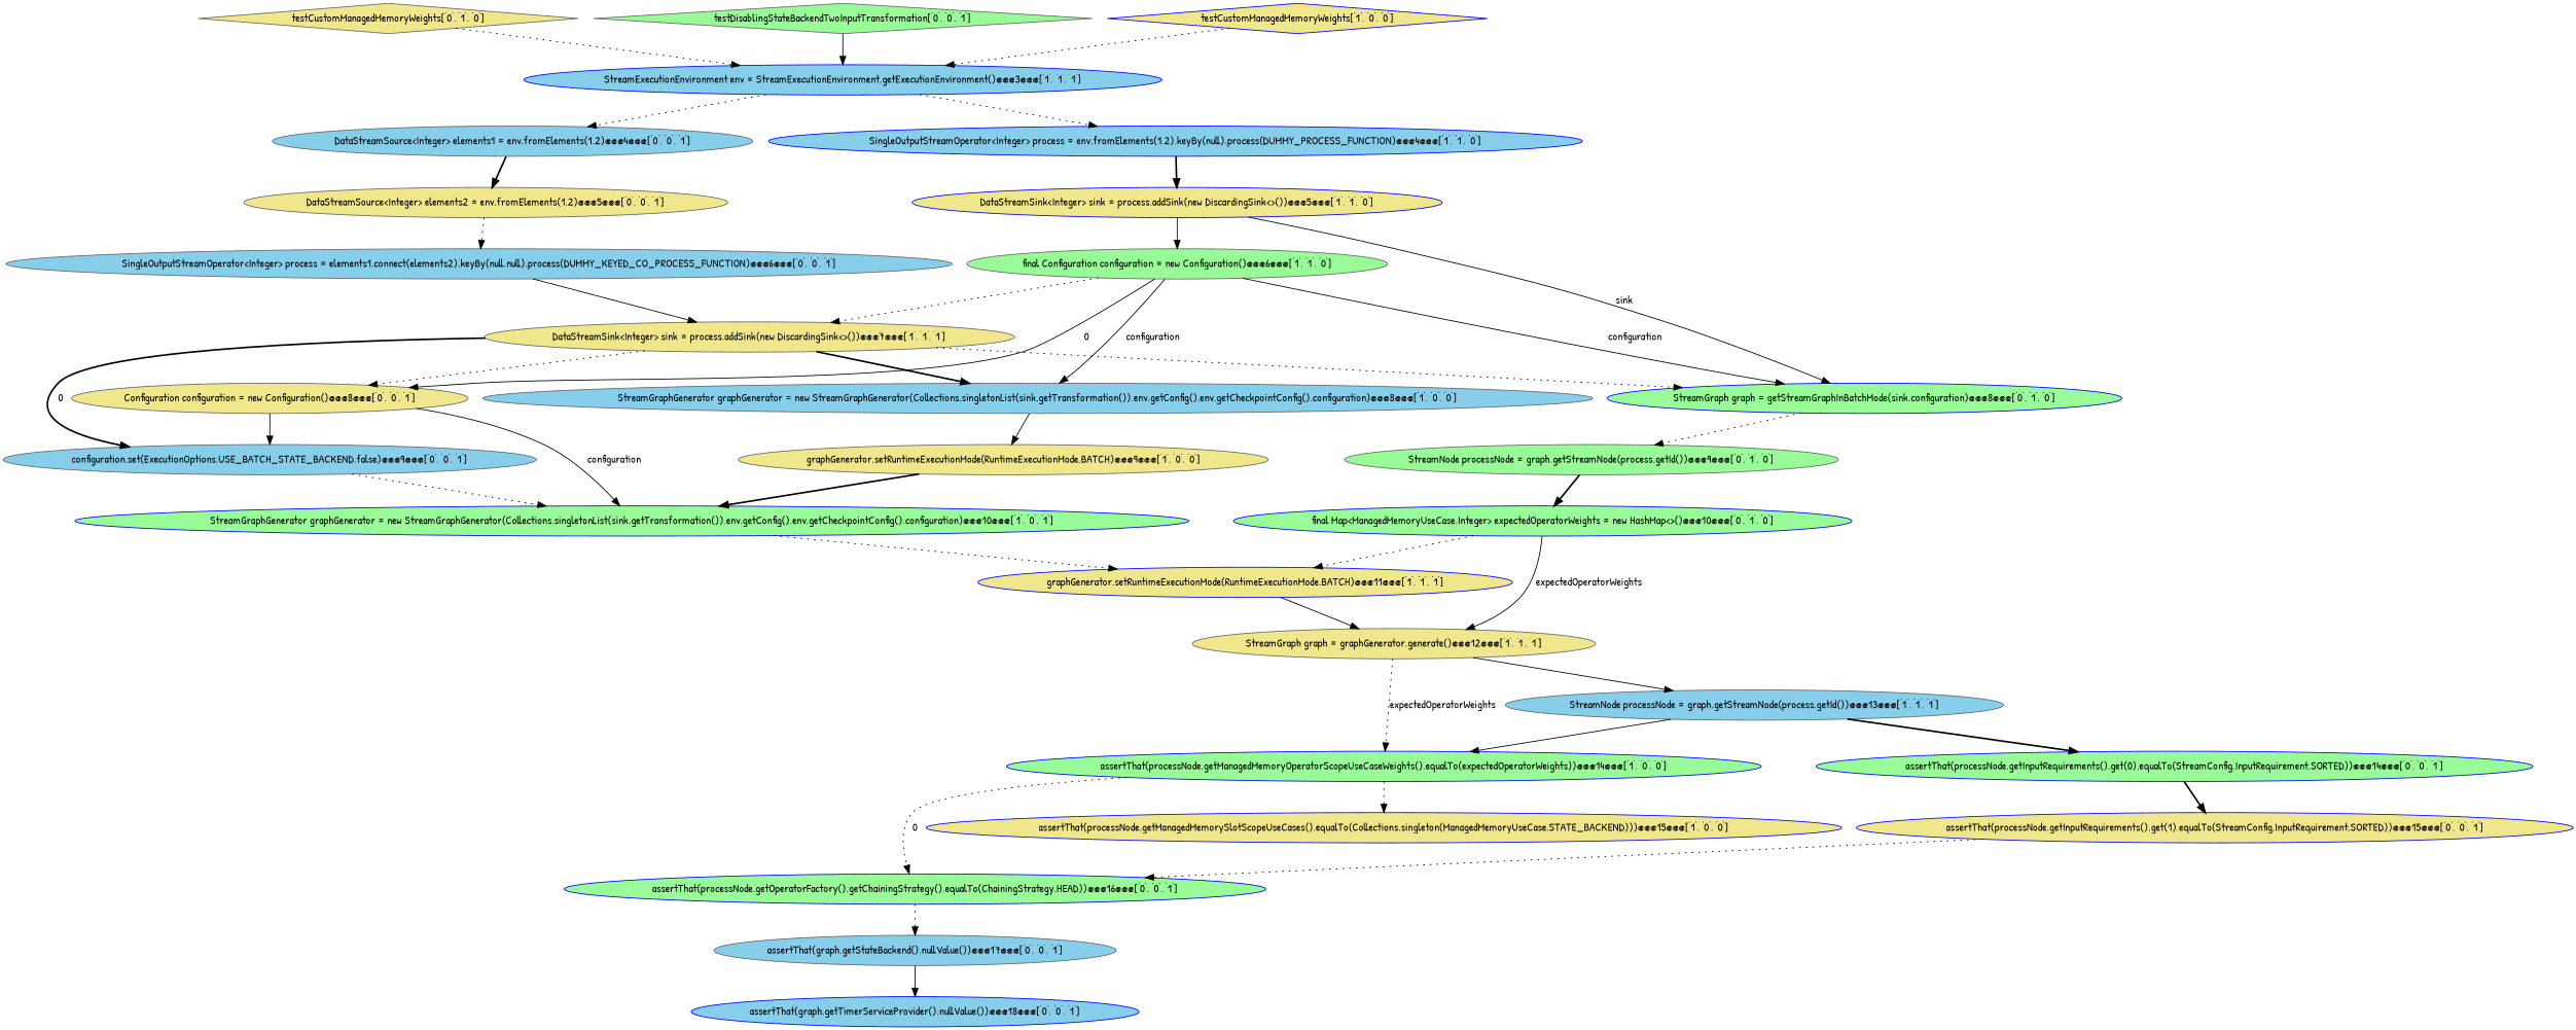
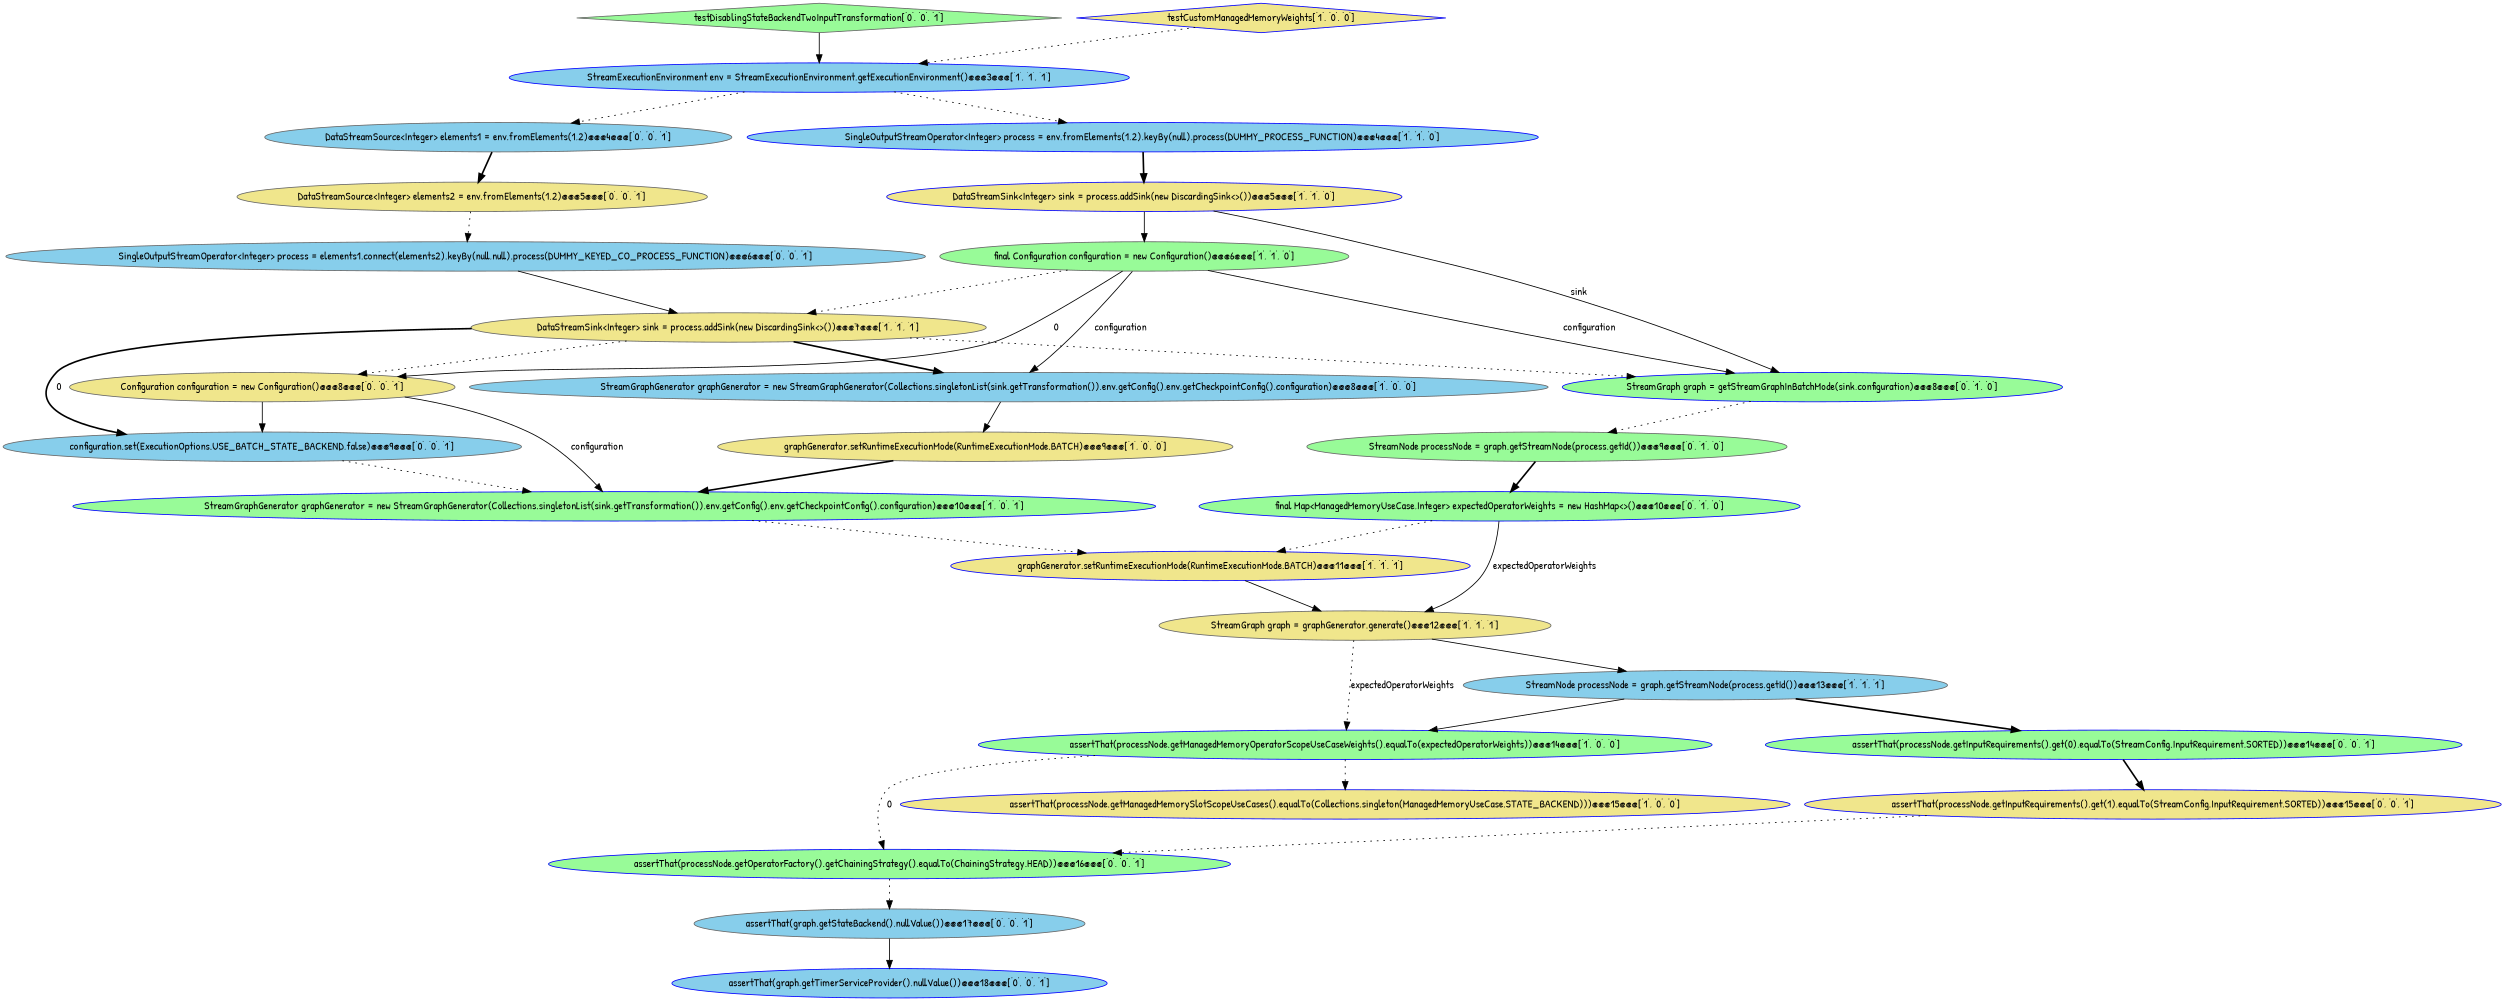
  digraph {
    fontname="Patrick Hand"
    node [fillcolor=khaki shape=ellipse style=filled color=gray40 fontname="Patrick Hand"]
    edge [style=dotted fontname="Patrick Hand"]
    n1 [fillcolor=skyblue label="SingleOutputStreamOperator<Integer> process = elements1.connect(elements2).keyBy(null,null).process(DUMMY_KEYED_CO_PROCESS_FUNCTION)@@@6@@@['0', '0', '1']"]
    n2 [label="DataStreamSink<Integer> sink = process.addSink(new DiscardingSink<>())@@@7@@@['1', '1', '1']"]
    n3 [label="StreamGraph graph = graphGenerator.generate()@@@12@@@['1', '1', '1']"]
    n4 [fillcolor=palegreen label="assertThat(processNode.getManagedMemoryOperatorScopeUseCaseWeights(),equalTo(expectedOperatorWeights))@@@14@@@['1', '0', '0']" color=blue]
    n5 [fillcolor=skyblue label="StreamNode processNode = graph.getStreamNode(process.getId())@@@13@@@['1', '1', '1']"]
    n6 [label="DataStreamSource<Integer> elements2 = env.fromElements(1,2)@@@5@@@['0', '0', '1']"]
    n7 [label="DataStreamSink<Integer> sink = process.addSink(new DiscardingSink<>())@@@5@@@['1', '1', '0']" color=blue]
    n8 [fillcolor=palegreen label="final Configuration configuration = new Configuration()@@@6@@@['1', '1', '0']"]
    n9 [fillcolor=palegreen label="StreamGraph graph = getStreamGraphInBatchMode(sink,configuration)@@@8@@@['0', '1', '0']" color=blue]
    n10 [label="Configuration configuration = new Configuration()@@@8@@@['0', '0', '1']"]
    n11 [fillcolor=skyblue label="StreamGraphGenerator graphGenerator = new StreamGraphGenerator(Collections.singletonList(sink.getTransformation()),env.getConfig(),env.getCheckpointConfig(),configuration)@@@8@@@['1', '0', '0']"]
    n12 [fillcolor=palegreen label="StreamNode processNode = graph.getStreamNode(process.getId())@@@9@@@['0', '1', '0']"]
    n13 [fillcolor=palegreen label="final Map<ManagedMemoryUseCase,Integer> expectedOperatorWeights = new HashMap<>()@@@10@@@['0', '1', '0']" color=blue]
-   n14 [label="testCustomManagedMemoryWeights['0', '1', '0']" shape=diamond]
    n15 [fillcolor=skyblue label="StreamExecutionEnvironment env = StreamExecutionEnvironment.getExecutionEnvironment()@@@3@@@['1', '1', '1']" color=blue]
    n16 [label="graphGenerator.setRuntimeExecutionMode(RuntimeExecutionMode.BATCH)@@@11@@@['1', '1', '1']" color=blue]
    n17 [fillcolor=skyblue label="assertThat(graph.getTimerServiceProvider(),nullValue())@@@18@@@['0', '0', '1']" color=blue]
    n18 [fillcolor=palegreen label="assertThat(processNode.getOperatorFactory().getChainingStrategy(),equalTo(ChainingStrategy.HEAD))@@@16@@@['0', '0', '1']" color=blue]
    n19 [label="assertThat(processNode.getManagedMemorySlotScopeUseCases(),equalTo(Collections.singleton(ManagedMemoryUseCase.STATE_BACKEND)))@@@15@@@['1', '0', '0']" color=blue]
    n20 [fillcolor=skyblue label="assertThat(graph.getStateBackend(),nullValue())@@@17@@@['0', '0', '1']"]
    n21 [fillcolor=palegreen label="assertThat(processNode.getInputRequirements().get(0),equalTo(StreamConfig.InputRequirement.SORTED))@@@14@@@['0', '0', '1']" color=blue]
    n22 [fillcolor=skyblue label="DataStreamSource<Integer> elements1 = env.fromElements(1,2)@@@4@@@['0', '0', '1']"]
    n23 [fillcolor=skyblue label="configuration.set(ExecutionOptions.USE_BATCH_STATE_BACKEND,false)@@@9@@@['0', '0', '1']"]
    n24 [fillcolor=palegreen label="StreamGraphGenerator graphGenerator = new StreamGraphGenerator(Collections.singletonList(sink.getTransformation()),env.getConfig(),env.getCheckpointConfig(),configuration)@@@10@@@['1', '0', '1']" color=blue]
    n25 [label="graphGenerator.setRuntimeExecutionMode(RuntimeExecutionMode.BATCH)@@@9@@@['1', '0', '0']"]
    n26 [fillcolor=palegreen label="testDisablingStateBackendTwoInputTransformation['0', '0', '1']" shape=diamond]
    n27 [label="assertThat(processNode.getInputRequirements().get(1),equalTo(StreamConfig.InputRequirement.SORTED))@@@15@@@['0', '0', '1']" color=blue]
    n28 [label="testCustomManagedMemoryWeights['1', '0', '0']" shape=diamond color=blue]
    n29 [fillcolor=skyblue label="SingleOutputStreamOperator<Integer> process = env.fromElements(1,2).keyBy(null).process(DUMMY_PROCESS_FUNCTION)@@@4@@@['1', '1', '0']" color=blue]
    n1 -> n2 [style=solid]
    n2 -> n9
    n2 -> n10
    n2 -> n11 [style=bold]
    n2 -> n23 [label=0 style=bold]
    n3 -> n4 [label=expectedOperatorWeights]
    n3 -> n5 [style=solid]
    n4 -> n18 [label=0]
    n4 -> n19
    n5 -> n4 [style=solid]
    n5 -> n21 [style=bold]
    n6 -> n1
    n7 -> n8 [style=solid]
    n7 -> n9 [label=sink style=solid]
    n8 -> n2
    n8 -> n9 [label=configuration style=solid]
    n8 -> n10 [label=0 style=solid]
    n8 -> n11 [label=configuration style=solid]
    n9 -> n12
    n10 -> n23 [style=solid]
    n10 -> n24 [label=configuration style=solid]
    n11 -> n25 [style=solid]
    n12 -> n13 [style=bold]
    n13 -> n3 [label=expectedOperatorWeights style=solid]
    n13 -> n16
-   n14 -> n15
    n15 -> n22
    n15 -> n29
    n16 -> n3 [style=solid]
    n18 -> n20
    n20 -> n17 [style=solid]
    n21 -> n27 [style=bold]
    n22 -> n6 [style=bold]
    n23 -> n24
    n24 -> n16
    n25 -> n24 [style=bold]
    n26 -> n15 [style=solid]
    n27 -> n18
    n28 -> n15
    n29 -> n7 [style=bold]
  }
